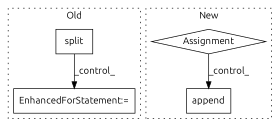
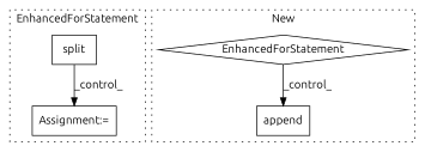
  digraph {
    fontname=Ubuntu
    node [a=32 fontname=Ubuntu shape=box]
    edge [fontname=Ubuntu]
    n1 [l="6,1" label=split s="8219,8229"]
-   n2 [a=7 l=1 label="EnhancedForStatement:=" s=8212]
+   n2 [a=7 l=1 label="Assignment:=" s=8212]
    n3 [l="7,1" label=append s="9263,9320"]
-   n4 [a=70 l="53,2" label=Assignment s="9069,9138" shape=diamond]
+   n4 [a=70 l="53,2" label=EnhancedForStatement s="9069,9138" shape=diamond]
    subgraph cluster_1 {
-     label=Old
+     label=EnhancedForStatement
      style=dotted
      n1
      n2
    }
    subgraph cluster_2 {
      label=New
      style=dotted
      n3
      n4
    }
    n1 -> n2 [label=_control_]
    n4 -> n3 [label=_control_]
  }
